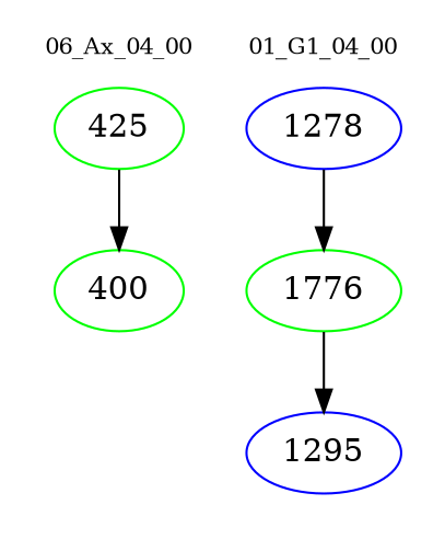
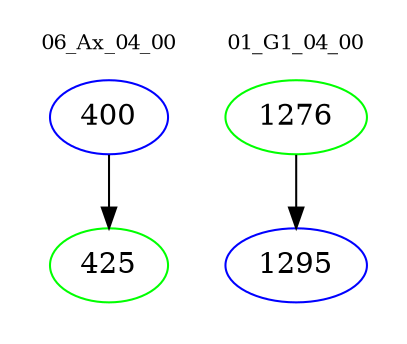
  digraph {
    fontname="DejaVu Serif"
    node [color=green fontname="DejaVu Serif"]
    edge [color=black fontname="DejaVu Serif"]
-   n1 [label=400]
+   n1 [color=blue label=400]
    n2 [label=425]
-   n3 [color=blue label=1278]
-   n4 [label=1776]
+   n4 [label=1276]
    n5 [color=blue label=1295]
    subgraph cluster_1 {
      color=white
      fontsize=10
      label="06_Ax_04_00"
      n1
      n2
    }
    subgraph cluster_2 {
      color=white
      fontsize=10
      label="01_G1_04_00"
-     n3
      n4
      n5
    }
-   n2 -> n1
-   n3 -> n4
+   n1 -> n2
    n4 -> n5
  }
